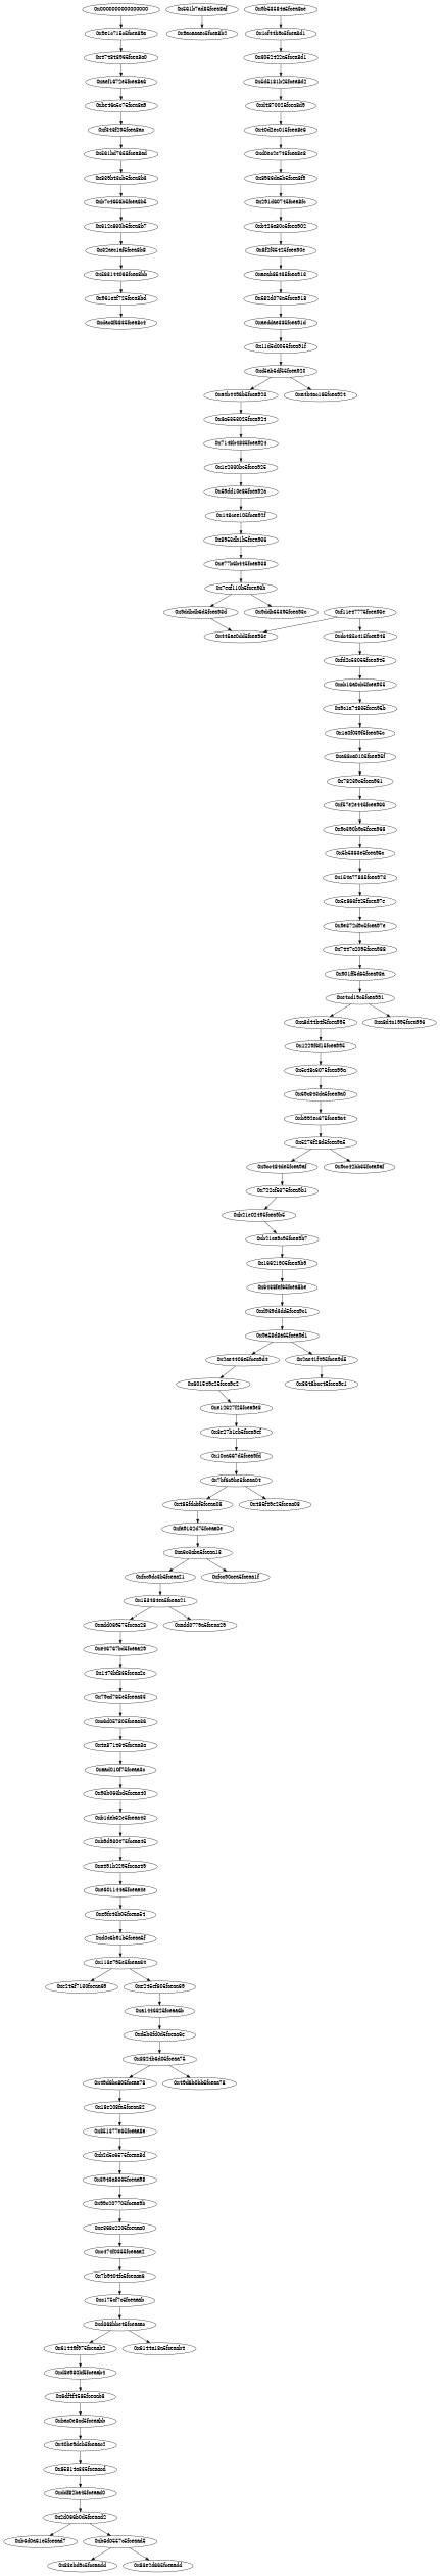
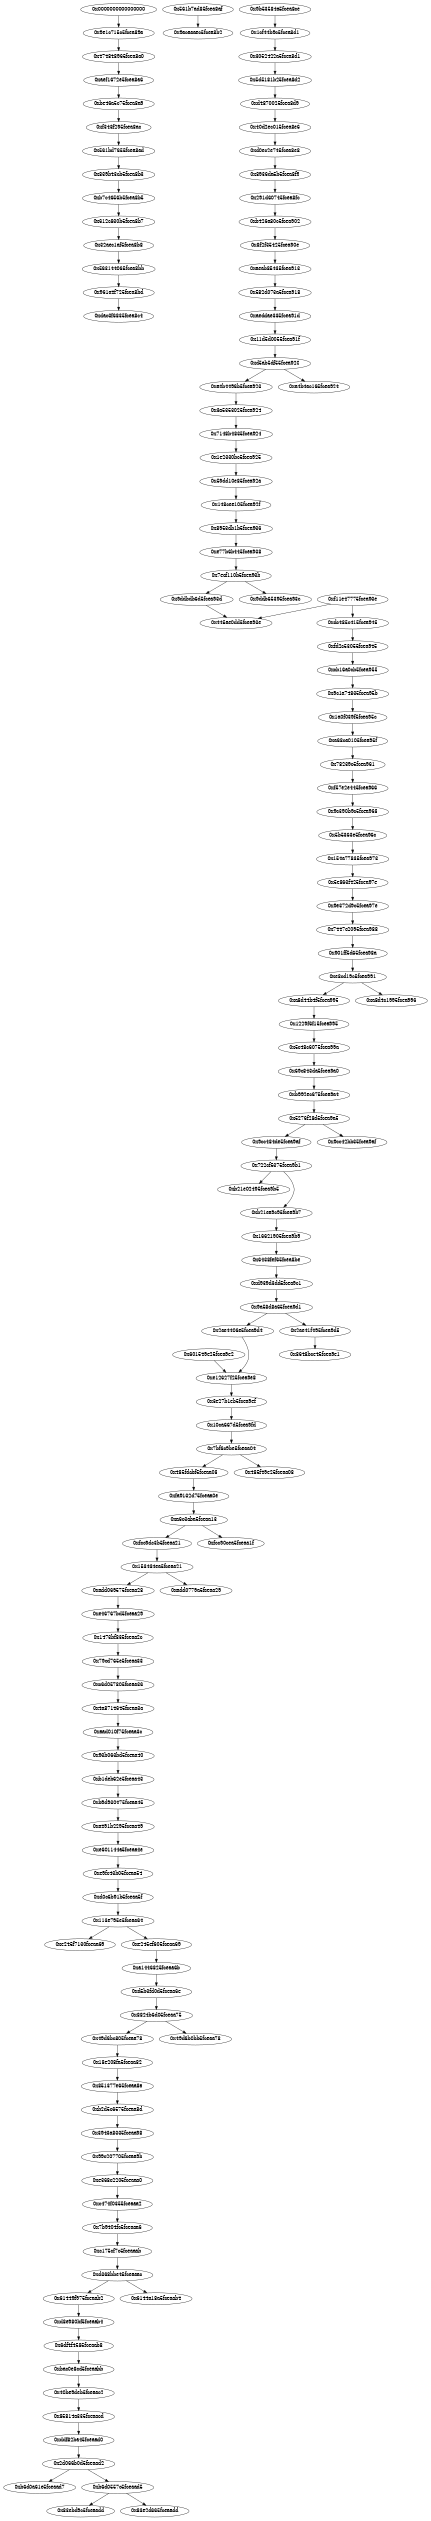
  strict digraph {
    "0x0000000000000000" [height=0.5 width=2.4914]
    "0x9e1c715c5fcea89a" [height=0.5 width=2.3651]
    "0x474848965fcea8a0" [height=0.5 width=2.4012]
    "0xaef1672e5fcea8a6" [height=0.5 width=2.3109]
    "0xbe46a5c75fcea8a9" [height=0.5 width=2.3651]
    "0xf343f295fcea8ac" [height=0.5 width=2.1845]
    "0x561bd7655fcea8ad" [height=0.5 width=2.4012]
    "0x561b7ad85fcea8af" [height=0.5 width=2.347]
    "0x9acaaaec5fcea8b2" [height=0.5 width=2.3109]
    "0x839b43cb5fcea8b3" [height=0.5 width=2.4012]
    "0xb7c4656b5fcea8b5" [height=0.5 width=2.4012]
    "0x612c830b5fcea8b7" [height=0.5 width=2.4012]
    "0x32aec1af5fcea8b8" [height=0.5 width=2.3109]
    "0x563144065fcea8bb" [height=0.5 width=2.4192]
    "0x961a4f725fcea8bd" [height=0.5 width=2.3651]
    "0xdac3f6835fcea8c4" [height=0.5 width=2.329]
    "0x9b53584a5fcea8ce" [height=0.5 width=2.3651]
    "0x1cf44b9c5fcea8d1" [height=0.5 width=2.347]
    "0x3052422a5fcea8d1" [height=0.5 width=2.4012]
    "0x5d5181b25fcea8d2" [height=0.5 width=2.4192]
    "0xd4870025fcea8d9" [height=0.5 width=2.2929]
    "0x40d2ec015fcea8e6" [height=0.5 width=2.3651]
    "0xd0ec2e745fcea8e8" [height=0.5 width=2.3651]
    "0x8936da5b5fcea8f9" [height=0.5 width=2.3651]
    "0x291d60745fcea8fc" [height=0.5 width=2.3651]
    "0xb426a80c5fcea902" [height=0.5 width=2.3831]
    "0x8f2f35425fcea90e" [height=0.5 width=2.3109]
    "0xaeab85435fcea913" [height=0.5 width=2.3651]
    "0x582d073a5fcea918" [height=0.5 width=2.4012]
    "0xaeddae335fcea91d" [height=0.5 width=2.3651]
    "0x11d5d0055fcea91f" [height=0.5 width=2.3651]
    "0xd5ab5df55fcea920" [height=0.5 width=2.3651]
    "0xa4b4496b5fcea923" [height=0.5 width=2.4012]
    "0xa4b4ac165fcea924" [height=0.5 width=2.3651]
    "0x3a5353025fcea924" [height=0.5 width=2.4012]
    "0x7148b4835fcea924" [height=0.5 width=2.4192]
    "0x1e2330bc5fcea925" [height=0.5 width=2.3831]
    "0x59dd10e85fcea92a" [height=0.5 width=2.3831]
    "0x148cee105fcea92f" [height=0.5 width=2.329]
    "0x8953db1b5fcea936" [height=0.5 width=2.4192]
    "0xe77b6b445fcea938" [height=0.5 width=2.4012]
    "0x7ecf110b5fcea93b" [height=0.5 width=2.347]
    "0x9ddbdb6d5fcea93d" [height=0.5 width=2.4192]
    "0x9ddb65395fcea93c" [height=0.5 width=2.4012]
    "0x445ae0dd5fcea93e" [height=0.5 width=2.3651]
    "0xf11e47775fcea93e" [height=0.5 width=2.347]
    "0xdc485c415fcea945" [height=0.5 width=2.3831]
    "0xfd2c53055fcea945" [height=0.5 width=2.3651]
    "0xcb16a0cb5fcea955" [height=0.5 width=2.3651]
    "0x9c1a74835fcea95b" [height=0.5 width=2.3831]
    "0x1a0f039f5fcea95c" [height=0.5 width=2.3109]
    "0xa68ca0105fcea95f" [height=0.5 width=2.329]
    "0x78239c5fcea961" [height=0.5 width=2.1484]
    "0xf57e2e445fcea966" [height=0.5 width=2.347]
    "0x9c390b9c5fcea968" [height=0.5 width=2.3831]
    "0x5b5363e5fcea96c" [height=0.5 width=2.2567]
    "0x154a77835fcea973" [height=0.5 width=2.4012]
    "0x5e863f425fcea97e" [height=0.5 width=2.347]
    "0x9e372d9c5fcea97e" [height=0.5 width=2.3651]
    "0x7447c2095fcea988" [height=0.5 width=2.4012]
    "0x901ff5d65fcea98a" [height=0.5 width=2.3109]
-   "0xe4cd19c5fcea991" [height=0.5 width=2.2567]
+   "0xe4cd19c5fcea991" [height=0.5 width=2.2567 label="0xe8cd19c5fcea991"]
    "0xa8d44b4f5fcea995" [height=0.5 width=2.3651]
    "0xa8d4c1995fcea996" [height=0.5 width=2.3831]
    "0x1229f6f15fcea995" [height=0.5 width=2.329]
    "0x5c48c6075fcea99a" [height=0.5 width=2.3651]
    "0x69c843da5fcea9a0" [height=0.5 width=2.3651]
    "0xb992ec675fcea9a4" [height=0.5 width=2.3651]
    "0x5276f28d5fcea9a5" [height=0.5 width=2.3651]
    "0x9cc484de5fcea9af" [height=0.5 width=2.3109]
    "0x9cc42bb35fcea9af" [height=0.5 width=2.329]
    "0x722cf5375fcea9b1" [height=0.5 width=2.3651]
    "0xb21e02495fcea9b5" [height=0.5 width=2.4012]
    "0xb21ea9c95fcea9b7" [height=0.5 width=2.3651]
    "0x16621905fcea9b9" [height=0.5 width=2.2929]
    n76 [height=0.5 label="0x6438fef65fcea8be" width=2.3109]
    "0xd939d3dd5fcea9c1" [height=0.5 width=2.4012]
    "0x9a58d8a65fcea9d1" [height=0.5 width=2.3831]
    "0x2ae4406e5fcea9d4" [height=0.5 width=2.3651]
    "0x2ae41f495fcea9d5" [height=0.5 width=2.347]
    "0x601549e25fcea9e2" [height=0.5 width=2.3831]
    "0x8648bce45fcea9e1" [height=0.5 width=2.3651]
    "0xe12627f25fcea9e8" [height=0.5 width=2.347]
    "0x3e27b1eb5fcea9ef" [height=0.5 width=2.329]
    "0x10ca667d5fcea9fd" [height=0.5 width=2.347]
    "0x7bf6c9be5fceaa04" [height=0.5 width=2.329]
    "0x485fdcbf5fceaa08" [height=0.5 width=2.3109]
    "0x485f49e25fceaa08" [height=0.5 width=2.347]
    "0xfa9132d75fceaa0e" [height=0.5 width=2.329]
    "0xa6c3aba5fceaa13" [height=0.5 width=2.2206]
    "0xfcc9dc3b5fceaa21" [height=0.5 width=2.3109]
    "0xfcc90cea5fceaa1f" [height=0.5 width=2.2567]
    "0x153434ea5fceaa21" [height=0.5 width=2.3651]
    "0xadd069575fceaa28" [height=0.5 width=2.3831]
    "0xadd0779a5fceaa29" [height=0.5 width=2.3651]
    "0xe46767bd5fceaa29" [height=0.5 width=2.3831]
    "0x1473bf835fceaa2c" [height=0.5 width=2.347]
    "0x79cd765e5fceaa33" [height=0.5 width=2.3651]
    "0xc6d057805fceaa36" [height=0.5 width=2.3831]
    "0x4a8714645fceaa3a" [height=0.5 width=2.3651]
    "0xaad010f75fceaa3c" [height=0.5 width=2.3109]
    "0x93b063bd5fceaa40" [height=0.5 width=2.4012]
    "0xb1deb62e5fceaa43" [height=0.5 width=2.3651]
    "0xb9d930475fceaa45" [height=0.5 width=2.4012]
    "0xa491b2295fceaa49" [height=0.5 width=2.3831]
    "0xe601144a5fceaa4e" [height=0.5 width=2.3651]
    "0xe9fc43b05fceaa54" [height=0.5 width=2.329]
    "0xd0c6b91b5fceaa5f" [height=0.5 width=2.347]
    "0x113e795e5fceaa64" [height=0.5 width=2.3651]
    n110 [height=0.5 label="0xe245f7130fceaa69" width=2.347]
    "0xe245ef605fceaa69" [height=0.5 width=2.329]
    "0xa1446825fceaa6b" [height=0.5 width=2.2567]
    "0xd5b3fd0d5fceaa6e" [height=0.5 width=2.347]
    "0x8824b6d05fceaa75" [height=0.5 width=2.4012]
    "0x49d6bc805fceaa78" [height=0.5 width=2.3831]
    "0x49d6b0bb5fceaa78" [height=0.5 width=2.4012]
    "0x18e208fa5fceaa82" [height=0.5 width=2.329]
    "0x851377e65fceaa8a" [height=0.5 width=2.3651]
    "0xb2d5c6575fceaa8d" [height=0.5 width=2.3831]
    "0x3943a8335fceaa98" [height=0.5 width=2.3831]
    "0x99c207705fceaa9b" [height=0.5 width=2.3831]
    "0xe368c2205fceaaa0" [height=0.5 width=2.3651]
    "0xc474f0355fceaaa2" [height=0.5 width=2.329]
    "0x7b9404fc5fceaaa6" [height=0.5 width=2.329]
    "0xc175cf7c5fceaaab" [height=0.5 width=2.3109]
    "0xd368bbe45fceaaac" [height=0.5 width=2.3651]
    "0x61449f975fceaab2" [height=0.5 width=2.3651]
    "0x6144a18a5fceaab4" [height=0.5 width=2.3651]
    "0xd8e980bf5fceaab4" [height=0.5 width=2.347]
    "0x6df4f4585fceaab8" [height=0.5 width=2.3109]
    "0xbac0e8cd5fceaabb" [height=0.5 width=2.347]
    "0x40be9deb5fceaac2" [height=0.5 width=2.3651]
    "0x85814a335fceaacd" [height=0.5 width=2.3651]
    "0xddf82ba45fceaad0" [height=0.5 width=2.347]
    "0x2d066b0d5fceaad2" [height=0.5 width=2.4012]
    "0xb6d0a61e5fceaad7" [height=0.5 width=2.3651]
    "0xb6d0557c5fceaad5" [height=0.5 width=2.3831]
    "0x83ebd9c5fceaadd" [height=0.5 width=2.2567]
    "0x83e2d665fceaadd" [height=0.5 width=2.2567]
    "0x0000000000000000" -> "0x9e1c715c5fcea89a"
    "0x9e1c715c5fcea89a" -> "0x474848965fcea8a0"
    "0x474848965fcea8a0" -> "0xaef1672e5fcea8a6"
    "0xaef1672e5fcea8a6" -> "0xbe46a5c75fcea8a9"
    "0xbe46a5c75fcea8a9" -> "0xf343f295fcea8ac"
    "0xf343f295fcea8ac" -> "0x561bd7655fcea8ad"
    "0x561bd7655fcea8ad" -> "0x839b43cb5fcea8b3"
    "0x561b7ad85fcea8af" -> "0x9acaaaec5fcea8b2"
    "0x839b43cb5fcea8b3" -> "0xb7c4656b5fcea8b5"
    "0xb7c4656b5fcea8b5" -> "0x612c830b5fcea8b7"
    "0x612c830b5fcea8b7" -> "0x32aec1af5fcea8b8"
    "0x32aec1af5fcea8b8" -> "0x563144065fcea8bb"
    "0x563144065fcea8bb" -> "0x961a4f725fcea8bd"
    "0x961a4f725fcea8bd" -> "0xdac3f6835fcea8c4"
    "0x9b53584a5fcea8ce" -> "0x1cf44b9c5fcea8d1"
    "0x1cf44b9c5fcea8d1" -> "0x3052422a5fcea8d1"
    "0x3052422a5fcea8d1" -> "0x5d5181b25fcea8d2"
    "0x5d5181b25fcea8d2" -> "0xd4870025fcea8d9"
    "0xd4870025fcea8d9" -> "0x40d2ec015fcea8e6"
    "0x40d2ec015fcea8e6" -> "0xd0ec2e745fcea8e8"
    "0xd0ec2e745fcea8e8" -> "0x8936da5b5fcea8f9"
    "0x8936da5b5fcea8f9" -> "0x291d60745fcea8fc"
    "0x291d60745fcea8fc" -> "0xb426a80c5fcea902"
    "0xb426a80c5fcea902" -> "0x8f2f35425fcea90e"
    "0x8f2f35425fcea90e" -> "0xaeab85435fcea913"
    "0xaeab85435fcea913" -> "0x582d073a5fcea918"
    "0x582d073a5fcea918" -> "0xaeddae335fcea91d"
    "0xaeddae335fcea91d" -> "0x11d5d0055fcea91f"
    "0x11d5d0055fcea91f" -> "0xd5ab5df55fcea920"
    "0xd5ab5df55fcea920" -> "0xa4b4496b5fcea923"
    "0xd5ab5df55fcea920" -> "0xa4b4ac165fcea924"
    "0xa4b4496b5fcea923" -> "0x3a5353025fcea924"
    "0x3a5353025fcea924" -> "0x7148b4835fcea924"
    "0x7148b4835fcea924" -> "0x1e2330bc5fcea925"
    "0x1e2330bc5fcea925" -> "0x59dd10e85fcea92a"
    "0x59dd10e85fcea92a" -> "0x148cee105fcea92f"
    "0x148cee105fcea92f" -> "0x8953db1b5fcea936"
    "0x8953db1b5fcea936" -> "0xe77b6b445fcea938"
    "0xe77b6b445fcea938" -> "0x7ecf110b5fcea93b"
    "0x7ecf110b5fcea93b" -> "0x9ddbdb6d5fcea93d"
    "0x7ecf110b5fcea93b" -> "0x9ddb65395fcea93c"
    "0x9ddbdb6d5fcea93d" -> "0x445ae0dd5fcea93e"
    "0xf11e47775fcea93e" -> "0x445ae0dd5fcea93e"
    "0xf11e47775fcea93e" -> "0xdc485c415fcea945"
    "0xdc485c415fcea945" -> "0xfd2c53055fcea945"
    "0xfd2c53055fcea945" -> "0xcb16a0cb5fcea955"
    "0xcb16a0cb5fcea955" -> "0x9c1a74835fcea95b"
    "0x9c1a74835fcea95b" -> "0x1a0f039f5fcea95c"
    "0x1a0f039f5fcea95c" -> "0xa68ca0105fcea95f"
    "0xa68ca0105fcea95f" -> "0x78239c5fcea961"
    "0x78239c5fcea961" -> "0xf57e2e445fcea966"
    "0xf57e2e445fcea966" -> "0x9c390b9c5fcea968"
    "0x9c390b9c5fcea968" -> "0x5b5363e5fcea96c"
    "0x5b5363e5fcea96c" -> "0x154a77835fcea973"
    "0x154a77835fcea973" -> "0x5e863f425fcea97e"
    "0x5e863f425fcea97e" -> "0x9e372d9c5fcea97e"
    "0x9e372d9c5fcea97e" -> "0x7447c2095fcea988"
    "0x7447c2095fcea988" -> "0x901ff5d65fcea98a"
    "0x901ff5d65fcea98a" -> "0xe4cd19c5fcea991"
    "0xe4cd19c5fcea991" -> "0xa8d44b4f5fcea995"
    "0xe4cd19c5fcea991" -> "0xa8d4c1995fcea996"
    "0xa8d44b4f5fcea995" -> "0x1229f6f15fcea995"
    "0x1229f6f15fcea995" -> "0x5c48c6075fcea99a"
    "0x5c48c6075fcea99a" -> "0x69c843da5fcea9a0"
    "0x69c843da5fcea9a0" -> "0xb992ec675fcea9a4"
    "0xb992ec675fcea9a4" -> "0x5276f28d5fcea9a5"
    "0x5276f28d5fcea9a5" -> "0x9cc484de5fcea9af"
    "0x5276f28d5fcea9a5" -> "0x9cc42bb35fcea9af"
    "0x9cc484de5fcea9af" -> "0x722cf5375fcea9b1"
    "0x722cf5375fcea9b1" -> "0xb21e02495fcea9b5"
-   "0xb21e02495fcea9b5" -> "0xb21ea9c95fcea9b7"
+   "0x722cf5375fcea9b1" -> "0xb21ea9c95fcea9b7"
    "0xb21ea9c95fcea9b7" -> "0x16621905fcea9b9"
    "0x16621905fcea9b9" -> n76
    n76 -> "0xd939d3dd5fcea9c1"
    "0xd939d3dd5fcea9c1" -> "0x9a58d8a65fcea9d1"
    "0x9a58d8a65fcea9d1" -> "0x2ae4406e5fcea9d4"
    "0x9a58d8a65fcea9d1" -> "0x2ae41f495fcea9d5"
-   "0x2ae4406e5fcea9d4" -> "0x601549e25fcea9e2"
+   "0x2ae4406e5fcea9d4" -> "0xe12627f25fcea9e8"
    "0x2ae41f495fcea9d5" -> "0x8648bce45fcea9e1"
    "0x601549e25fcea9e2" -> "0xe12627f25fcea9e8"
    "0xe12627f25fcea9e8" -> "0x3e27b1eb5fcea9ef"
    "0x3e27b1eb5fcea9ef" -> "0x10ca667d5fcea9fd"
    "0x10ca667d5fcea9fd" -> "0x7bf6c9be5fceaa04"
    "0x7bf6c9be5fceaa04" -> "0x485fdcbf5fceaa08"
    "0x7bf6c9be5fceaa04" -> "0x485f49e25fceaa08"
    "0x485fdcbf5fceaa08" -> "0xfa9132d75fceaa0e"
    "0xfa9132d75fceaa0e" -> "0xa6c3aba5fceaa13"
    "0xa6c3aba5fceaa13" -> "0xfcc9dc3b5fceaa21"
    "0xa6c3aba5fceaa13" -> "0xfcc90cea5fceaa1f"
    "0xfcc9dc3b5fceaa21" -> "0x153434ea5fceaa21"
    "0x153434ea5fceaa21" -> "0xadd069575fceaa28"
    "0x153434ea5fceaa21" -> "0xadd0779a5fceaa29"
    "0xadd069575fceaa28" -> "0xe46767bd5fceaa29"
    "0xe46767bd5fceaa29" -> "0x1473bf835fceaa2c"
    "0x1473bf835fceaa2c" -> "0x79cd765e5fceaa33"
    "0x79cd765e5fceaa33" -> "0xc6d057805fceaa36"
    "0xc6d057805fceaa36" -> "0x4a8714645fceaa3a"
    "0x4a8714645fceaa3a" -> "0xaad010f75fceaa3c"
    "0xaad010f75fceaa3c" -> "0x93b063bd5fceaa40"
    "0x93b063bd5fceaa40" -> "0xb1deb62e5fceaa43"
    "0xb1deb62e5fceaa43" -> "0xb9d930475fceaa45"
    "0xb9d930475fceaa45" -> "0xa491b2295fceaa49"
    "0xa491b2295fceaa49" -> "0xe601144a5fceaa4e"
    "0xe601144a5fceaa4e" -> "0xe9fc43b05fceaa54"
    "0xe9fc43b05fceaa54" -> "0xd0c6b91b5fceaa5f"
    "0xd0c6b91b5fceaa5f" -> "0x113e795e5fceaa64"
    "0x113e795e5fceaa64" -> n110
    "0x113e795e5fceaa64" -> "0xe245ef605fceaa69"
    "0xe245ef605fceaa69" -> "0xa1446825fceaa6b"
    "0xa1446825fceaa6b" -> "0xd5b3fd0d5fceaa6e"
    "0xd5b3fd0d5fceaa6e" -> "0x8824b6d05fceaa75"
    "0x8824b6d05fceaa75" -> "0x49d6bc805fceaa78"
    "0x8824b6d05fceaa75" -> "0x49d6b0bb5fceaa78"
    "0x49d6bc805fceaa78" -> "0x18e208fa5fceaa82"
    "0x18e208fa5fceaa82" -> "0x851377e65fceaa8a"
    "0x851377e65fceaa8a" -> "0xb2d5c6575fceaa8d"
    "0xb2d5c6575fceaa8d" -> "0x3943a8335fceaa98"
    "0x3943a8335fceaa98" -> "0x99c207705fceaa9b"
    "0x99c207705fceaa9b" -> "0xe368c2205fceaaa0"
    "0xe368c2205fceaaa0" -> "0xc474f0355fceaaa2"
    "0xc474f0355fceaaa2" -> "0x7b9404fc5fceaaa6"
    "0x7b9404fc5fceaaa6" -> "0xc175cf7c5fceaaab"
    "0xc175cf7c5fceaaab" -> "0xd368bbe45fceaaac"
    "0xd368bbe45fceaaac" -> "0x61449f975fceaab2"
    "0xd368bbe45fceaaac" -> "0x6144a18a5fceaab4"
    "0x61449f975fceaab2" -> "0xd8e980bf5fceaab4"
    "0xd8e980bf5fceaab4" -> "0x6df4f4585fceaab8"
    "0x6df4f4585fceaab8" -> "0xbac0e8cd5fceaabb"
    "0xbac0e8cd5fceaabb" -> "0x40be9deb5fceaac2"
    "0x40be9deb5fceaac2" -> "0x85814a335fceaacd"
    "0x85814a335fceaacd" -> "0xddf82ba45fceaad0"
    "0xddf82ba45fceaad0" -> "0x2d066b0d5fceaad2"
    "0x2d066b0d5fceaad2" -> "0xb6d0a61e5fceaad7"
    "0x2d066b0d5fceaad2" -> "0xb6d0557c5fceaad5"
    "0xb6d0557c5fceaad5" -> "0x83ebd9c5fceaadd"
    "0xb6d0557c5fceaad5" -> "0x83e2d665fceaadd"
  }
